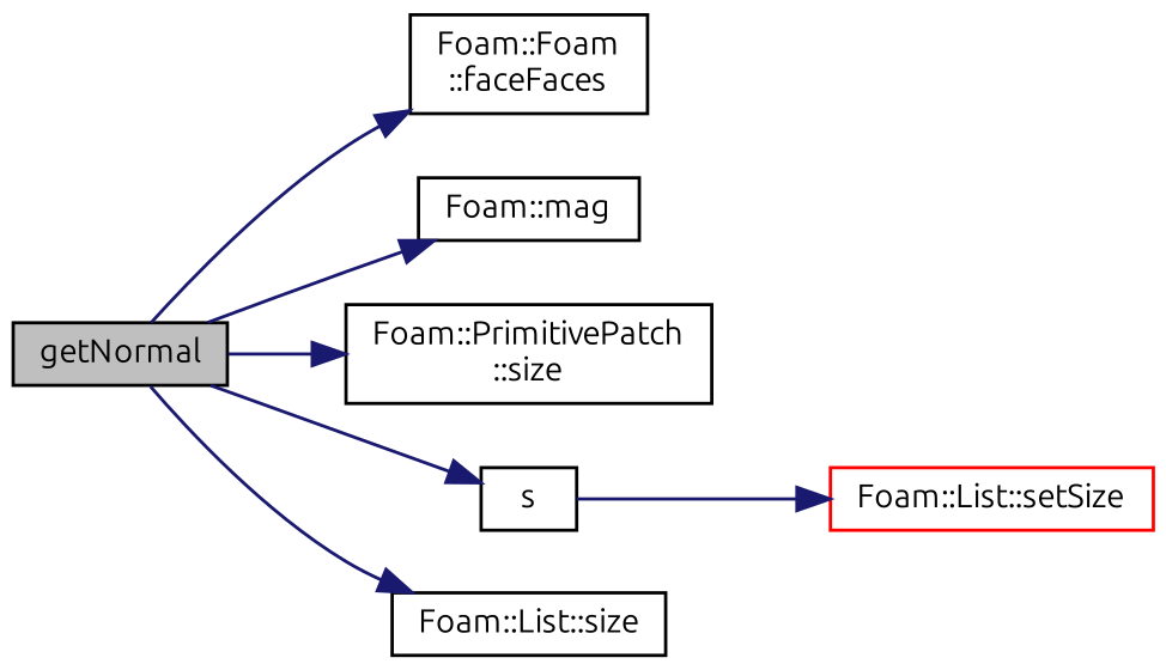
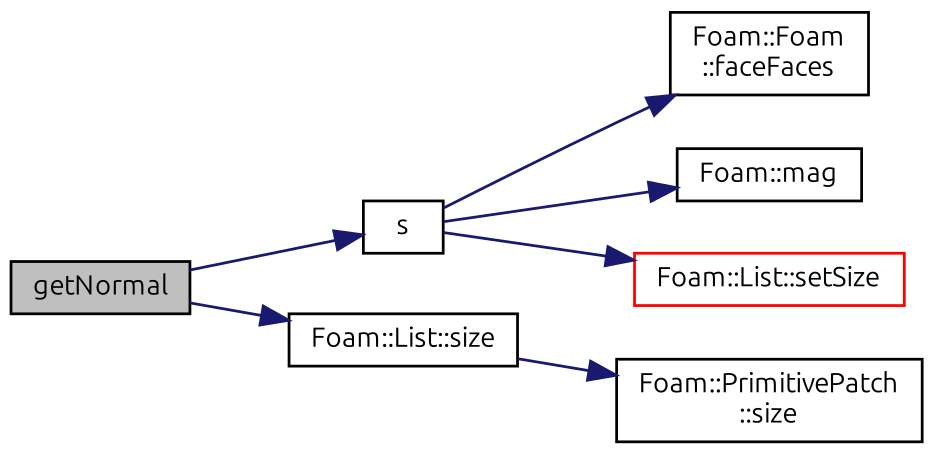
  digraph {
    fontname=Ubuntu
    rankdir=LR
    node [color=black fontname=Ubuntu fontsize=10 shape=record]
    edge [color=midnightblue fontname=Ubuntu fontsize=10 labelfontname=FreeSans labelfontsize=10 style=solid]
    n1 [fillcolor=grey75 fontcolor=black height=0.2 label=getNormal style=filled width=0.4]
    n2 [height=0.2 label="Foam::Foam\l::faceFaces" width=0.4]
    n3 [height=0.2 label="Foam::mag" width=0.4]
    n4 [height=0.2 label="Foam::PrimitivePatch\l::size" width=0.4]
    n5 [height=0.2 label=s width=0.4]
    n6 [height=0.2 label="Foam::List::size" width=0.4]
    n7 [color=red height=0.2 label="Foam::List::setSize" width=0.4]
-   n1 -> n2
-   n1 -> n3
-   n1 -> n4
+   n5 -> n2
+   n5 -> n3
+   n6 -> n4
    n1 -> n5
    n1 -> n6
    n5 -> n7
  }
